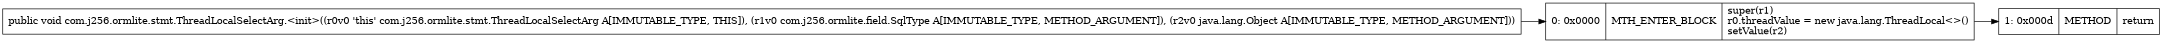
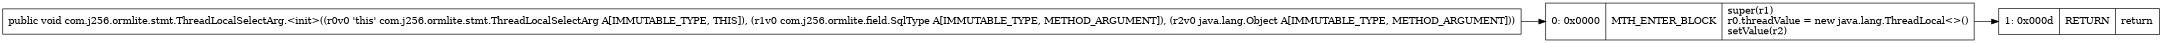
  digraph {
    rankdir=LR
    node [shape=record]
    n1 [label="{0\:\ 0x0000|MTH_ENTER_BLOCK\l|super(r1)\lr0.threadValue = new java.lang.ThreadLocal\<\>()\lsetValue(r2)\l}"]
-   n2 [label="{1\:\ 0x000d|METHOD\l|return\l}"]
+   n2 [label="{1\:\ 0x000d|RETURN\l|return\l}"]
    n3 [label="{public void com.j256.ormlite.stmt.ThreadLocalSelectArg.\<init\>((r0v0 'this' com.j256.ormlite.stmt.ThreadLocalSelectArg A[IMMUTABLE_TYPE, THIS]), (r1v0 com.j256.ormlite.field.SqlType A[IMMUTABLE_TYPE, METHOD_ARGUMENT]), (r2v0 java.lang.Object A[IMMUTABLE_TYPE, METHOD_ARGUMENT])) }"]
    n1 -> n2
    n3 -> n1
  }
